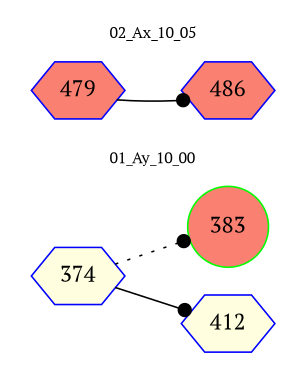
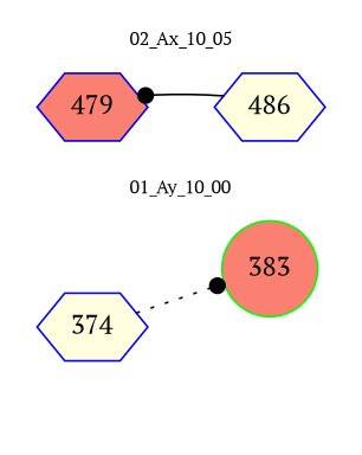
  digraph {
    fontname="PT Serif"
    rankdir=LR
    node [color=blue fillcolor=salmon fontname="PT Serif" shape=hexagon style=filled]
    edge [arrowhead=dot color=black fontname="PT Serif" style=solid]
    n1 [fillcolor=lightyellow label=374]
-   n2 [fillcolor=lightyellow label=412]
    n3 [color=green label=383 shape=circle]
    n4 [label=479]
-   n5 [label=486]
+   n5 [fillcolor=lightyellow label=486]
    subgraph cluster_1 {
      color=white
      fontsize=10
      label="01_Ay_10_00"
      n1
-     n2
      n3
    }
    subgraph cluster_2 {
      color=white
      fontsize=10
      label="02_Ax_10_05"
      n4
      n5
    }
-   n1 -> n2
    n1 -> n3 [style=dotted]
-   n4 -> n5
+   n5 -> n4
  }
